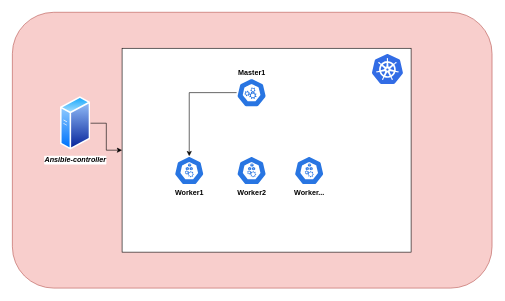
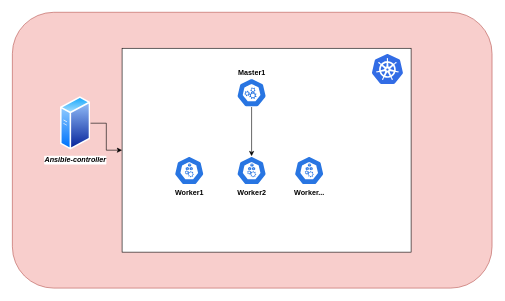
  <mxCell id="0" />
  <mxCell id="1" parent="0" />
  <mxCell id="2" value="" style="rounded=1;whiteSpace=wrap;html=1;fillColor=#f8cecc;strokeColor=#b85450;" vertex="1" parent="1"><mxGeometry x="20" y="20" width="800" height="460" as="geometry" /></mxCell>
  <mxCell id="3" value="" style="rounded=0;whiteSpace=wrap;html=1;" vertex="1" parent="1"><mxGeometry x="203" y="80" width="482" height="340" as="geometry" /></mxCell>
- <mxCell id="4" style="edgeStyle=orthogonalEdgeStyle;rounded=0;orthogonalLoop=1;jettySize=auto;html=1;entryX=0.5;entryY=0;entryDx=0;entryDy=0;entryPerimeter=0;" edge="1" parent="1" source="5" target="6"><mxGeometry relative="1" as="geometry" /></mxCell>
+ <mxCell id="4" style="edgeStyle=orthogonalEdgeStyle;rounded=0;orthogonalLoop=1;jettySize=auto;html=1;" edge="1" parent="1" source="5" target="7"><mxGeometry relative="1" as="geometry" /></mxCell>
  <mxCell id="5" value="&lt;b&gt;Master1&lt;/b&gt;" style="sketch=0;html=1;dashed=0;whitespace=wrap;fillColor=#2875E2;strokeColor=#ffffff;points=[[0.005,0.63,0],[0.1,0.2,0],[0.9,0.2,0],[0.5,0,0],[0.995,0.63,0],[0.72,0.99,0],[0.5,1,0],[0.28,0.99,0]];verticalLabelPosition=top;align=center;verticalAlign=bottom;shape=mxgraph.kubernetes.icon;prIcon=master;labelPosition=center;" vertex="1" parent="1"><mxGeometry x="394" y="130" width="50" height="48" as="geometry" /></mxCell>
  <mxCell id="6" value="&lt;b&gt;Worker1&lt;/b&gt;" style="sketch=0;html=1;dashed=0;whitespace=wrap;fillColor=#2875E2;strokeColor=#ffffff;points=[[0.005,0.63,0],[0.1,0.2,0],[0.9,0.2,0],[0.5,0,0],[0.995,0.63,0],[0.72,0.99,0],[0.5,1,0],[0.28,0.99,0]];verticalLabelPosition=bottom;align=center;verticalAlign=top;shape=mxgraph.kubernetes.icon;prIcon=node" vertex="1" parent="1"><mxGeometry x="290" y="260" width="50" height="48" as="geometry" /></mxCell>
  <mxCell id="7" value="&lt;b&gt;Worker2&lt;/b&gt;" style="sketch=0;html=1;dashed=0;whitespace=wrap;fillColor=#2875E2;strokeColor=#ffffff;points=[[0.005,0.63,0],[0.1,0.2,0],[0.9,0.2,0],[0.5,0,0],[0.995,0.63,0],[0.72,0.99,0],[0.5,1,0],[0.28,0.99,0]];verticalLabelPosition=bottom;align=center;verticalAlign=top;shape=mxgraph.kubernetes.icon;prIcon=node" vertex="1" parent="1"><mxGeometry x="394" y="260" width="50" height="48" as="geometry" /></mxCell>
  <mxCell id="8" value="" style="sketch=0;aspect=fixed;html=1;points=[];align=center;image;fontSize=12;image=img/lib/mscae/Kubernetes.svg;" vertex="1" parent="1"><mxGeometry x="620" y="90" width="52.09" height="50" as="geometry" /></mxCell>
  <mxCell id="9" style="edgeStyle=orthogonalEdgeStyle;rounded=0;orthogonalLoop=1;jettySize=auto;html=1;" edge="1" parent="1" source="10" target="3"><mxGeometry relative="1" as="geometry" /></mxCell>
  <mxCell id="10" value="&lt;i style=&quot;&quot;&gt;&lt;b style=&quot;background-color: rgb(255, 255, 255);&quot;&gt;Ansible-controller&lt;/b&gt;&lt;/i&gt;" style="aspect=fixed;perimeter=ellipsePerimeter;html=1;align=center;shadow=0;dashed=0;spacingTop=3;image;image=img/lib/active_directory/generic_server.svg;" vertex="1" parent="1"><mxGeometry x="100" y="160" width="50.4" height="90" as="geometry" /></mxCell>
  <mxCell id="11" value="&lt;b&gt;Worker...&lt;br&gt;&lt;/b&gt;" style="sketch=0;html=1;dashed=0;whitespace=wrap;fillColor=#2875E2;strokeColor=#ffffff;points=[[0.005,0.63,0],[0.1,0.2,0],[0.9,0.2,0],[0.5,0,0],[0.995,0.63,0],[0.72,0.99,0],[0.5,1,0],[0.28,0.99,0]];verticalLabelPosition=bottom;align=center;verticalAlign=top;shape=mxgraph.kubernetes.icon;prIcon=node" vertex="1" parent="1"><mxGeometry x="490" y="260" width="50" height="48" as="geometry" /></mxCell>
